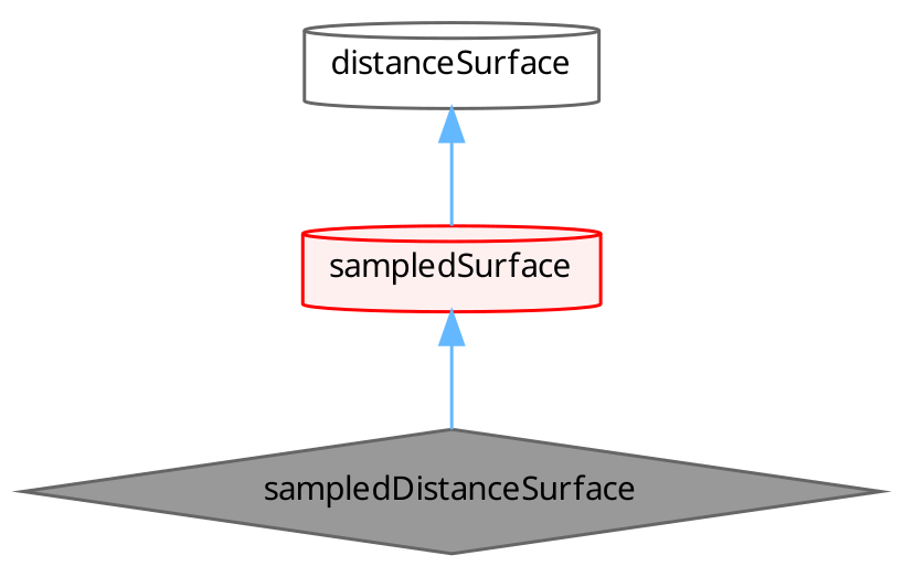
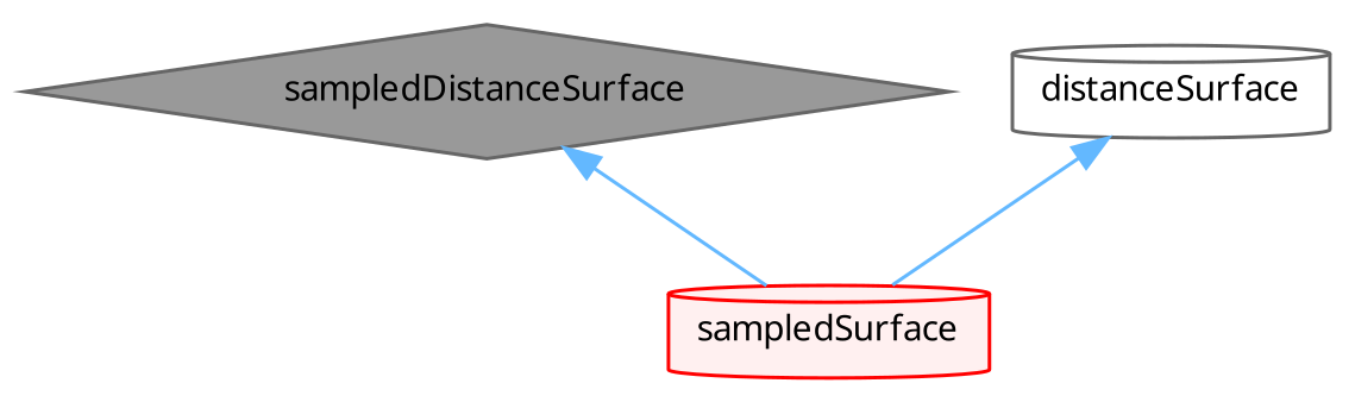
  digraph {
    fontname="Noto Sans"
    node [color=gray40 fontname="Noto Sans" fontsize=10 shape=cylinder style=filled]
    edge [color=steelblue1 dir=back fontname="Noto Sans" fontsize=10 labelfontname=Helvetica labelfontsize=10 style=solid]
    n1 [fillcolor=grey60 fontcolor=black height=0.2 label=sampledDistanceSurface shape=diamond width=0.4]
    n2 [color=red fillcolor="#FFF0F0" height=0.2 label=sampledSurface width=0.4]
    n3 [fillcolor=white height=0.2 label=distanceSurface width=0.4]
-   n2 -> n1
+   n1 -> n2
    n3 -> n2
  }
